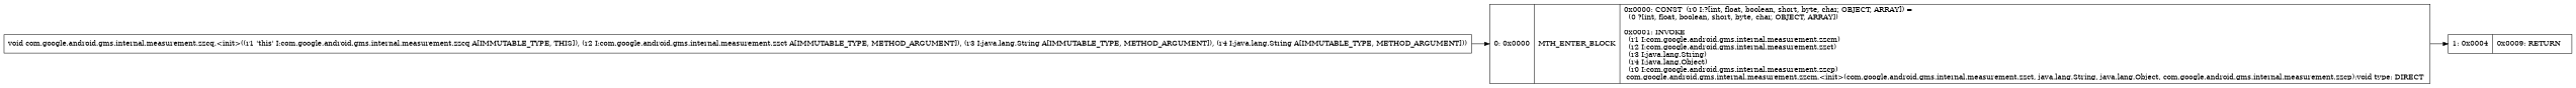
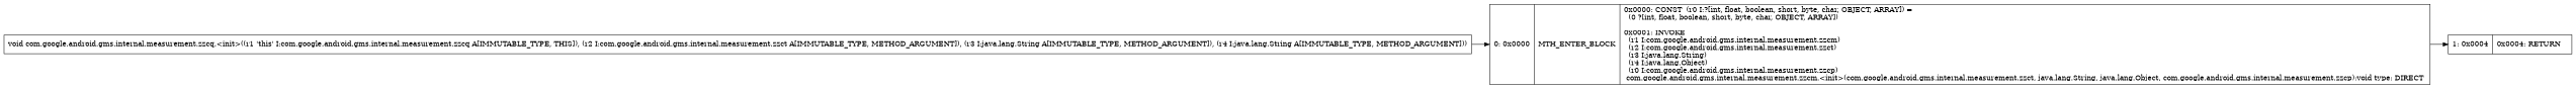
  digraph {
    rankdir=LR
    node [shape=record]
    n1 [label="{0\:\ 0x0000|MTH_ENTER_BLOCK\l|0x0000: CONST  (r0 I:?[int, float, boolean, short, byte, char, OBJECT, ARRAY]) = \l  (0 ?[int, float, boolean, short, byte, char, OBJECT, ARRAY])\l \l0x0001: INVOKE  \l  (r1 I:com.google.android.gms.internal.measurement.zzcm)\l  (r2 I:com.google.android.gms.internal.measurement.zzct)\l  (r3 I:java.lang.String)\l  (r4 I:java.lang.Object)\l  (r0 I:com.google.android.gms.internal.measurement.zzcp)\l com.google.android.gms.internal.measurement.zzcm.\<init\>(com.google.android.gms.internal.measurement.zzct, java.lang.String, java.lang.Object, com.google.android.gms.internal.measurement.zzcp):void type: DIRECT \l}"]
-   n2 [label="{1\:\ 0x0004|0x0009: RETURN   \l}"]
+   n2 [label="{1\:\ 0x0004|0x0004: RETURN   \l}"]
    n3 [label="{void com.google.android.gms.internal.measurement.zzcq.\<init\>((r1 'this' I:com.google.android.gms.internal.measurement.zzcq A[IMMUTABLE_TYPE, THIS]), (r2 I:com.google.android.gms.internal.measurement.zzct A[IMMUTABLE_TYPE, METHOD_ARGUMENT]), (r3 I:java.lang.String A[IMMUTABLE_TYPE, METHOD_ARGUMENT]), (r4 I:java.lang.String A[IMMUTABLE_TYPE, METHOD_ARGUMENT])) }"]
    n1 -> n2
    n3 -> n1
  }
